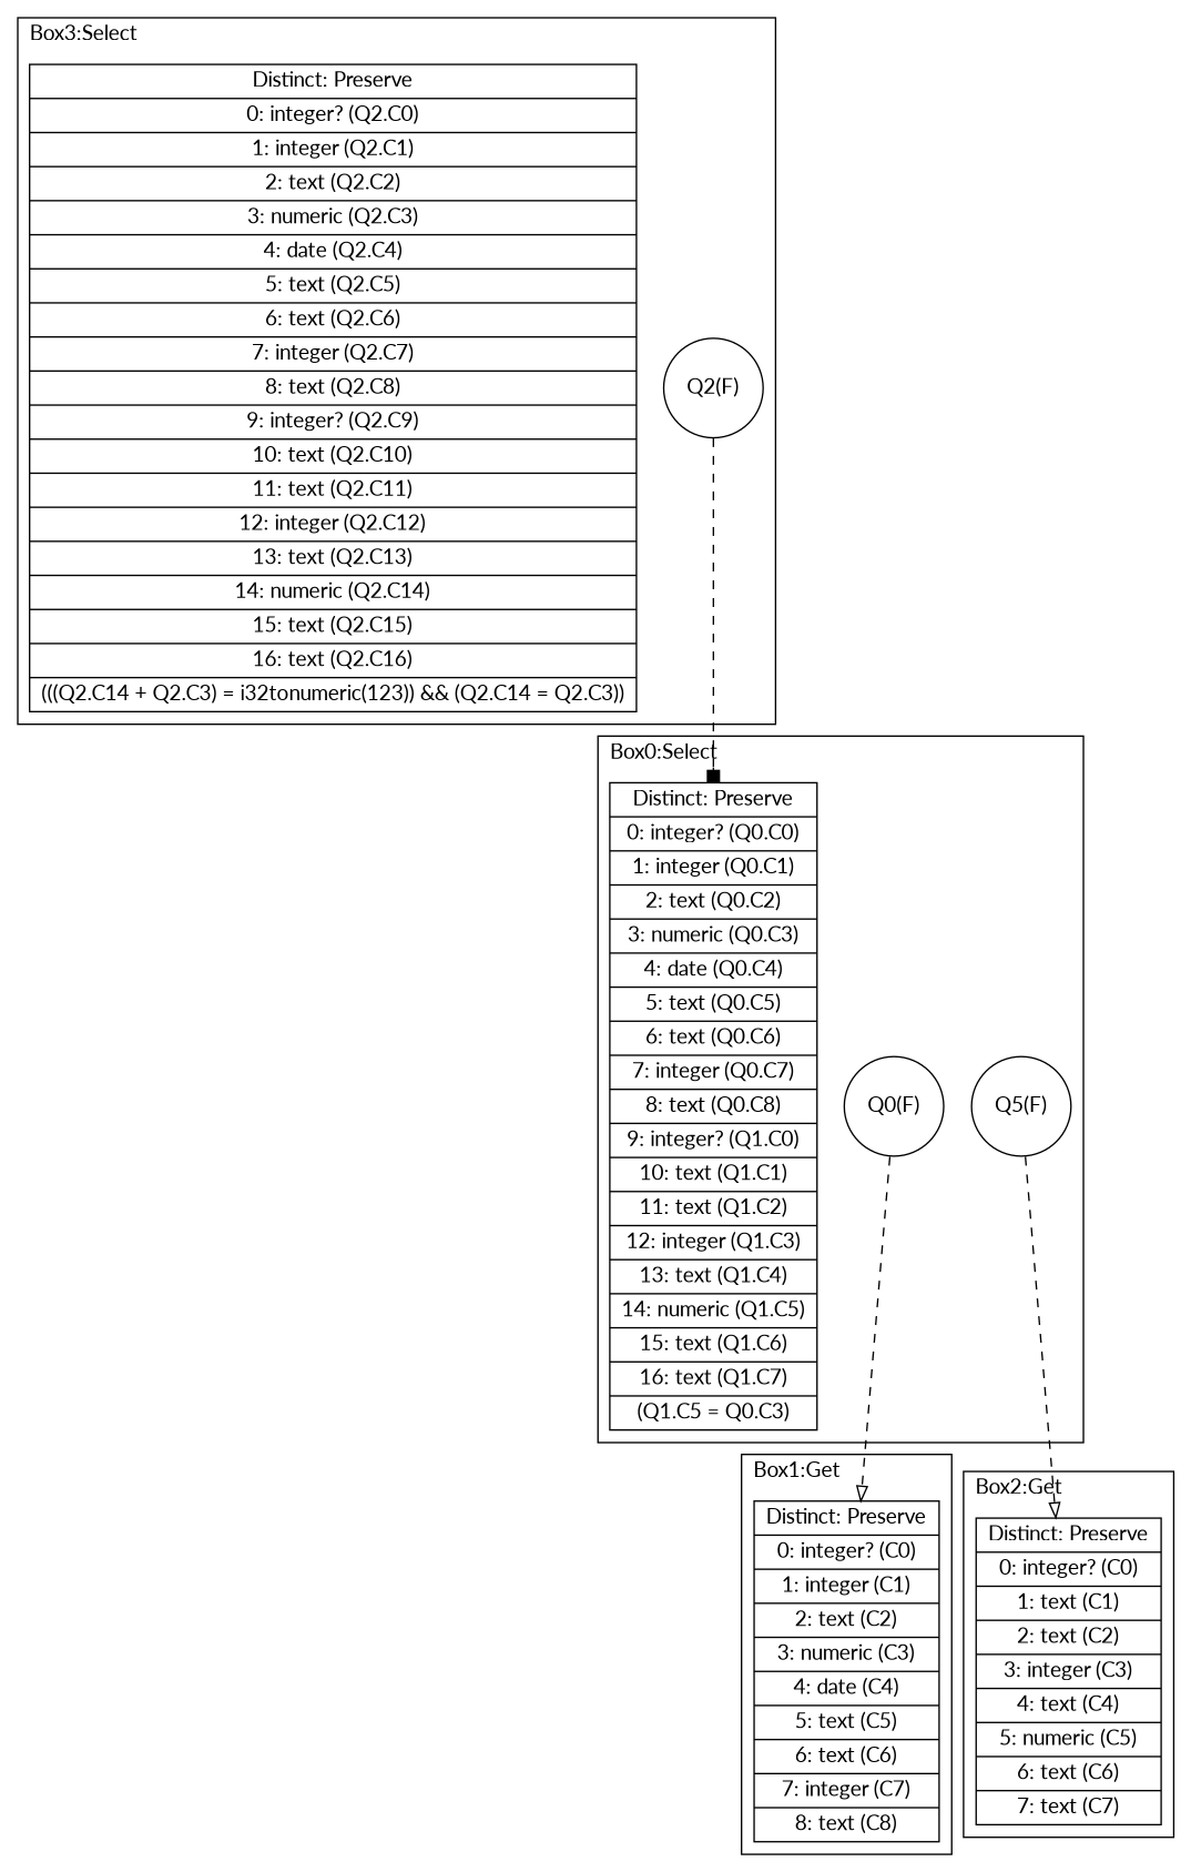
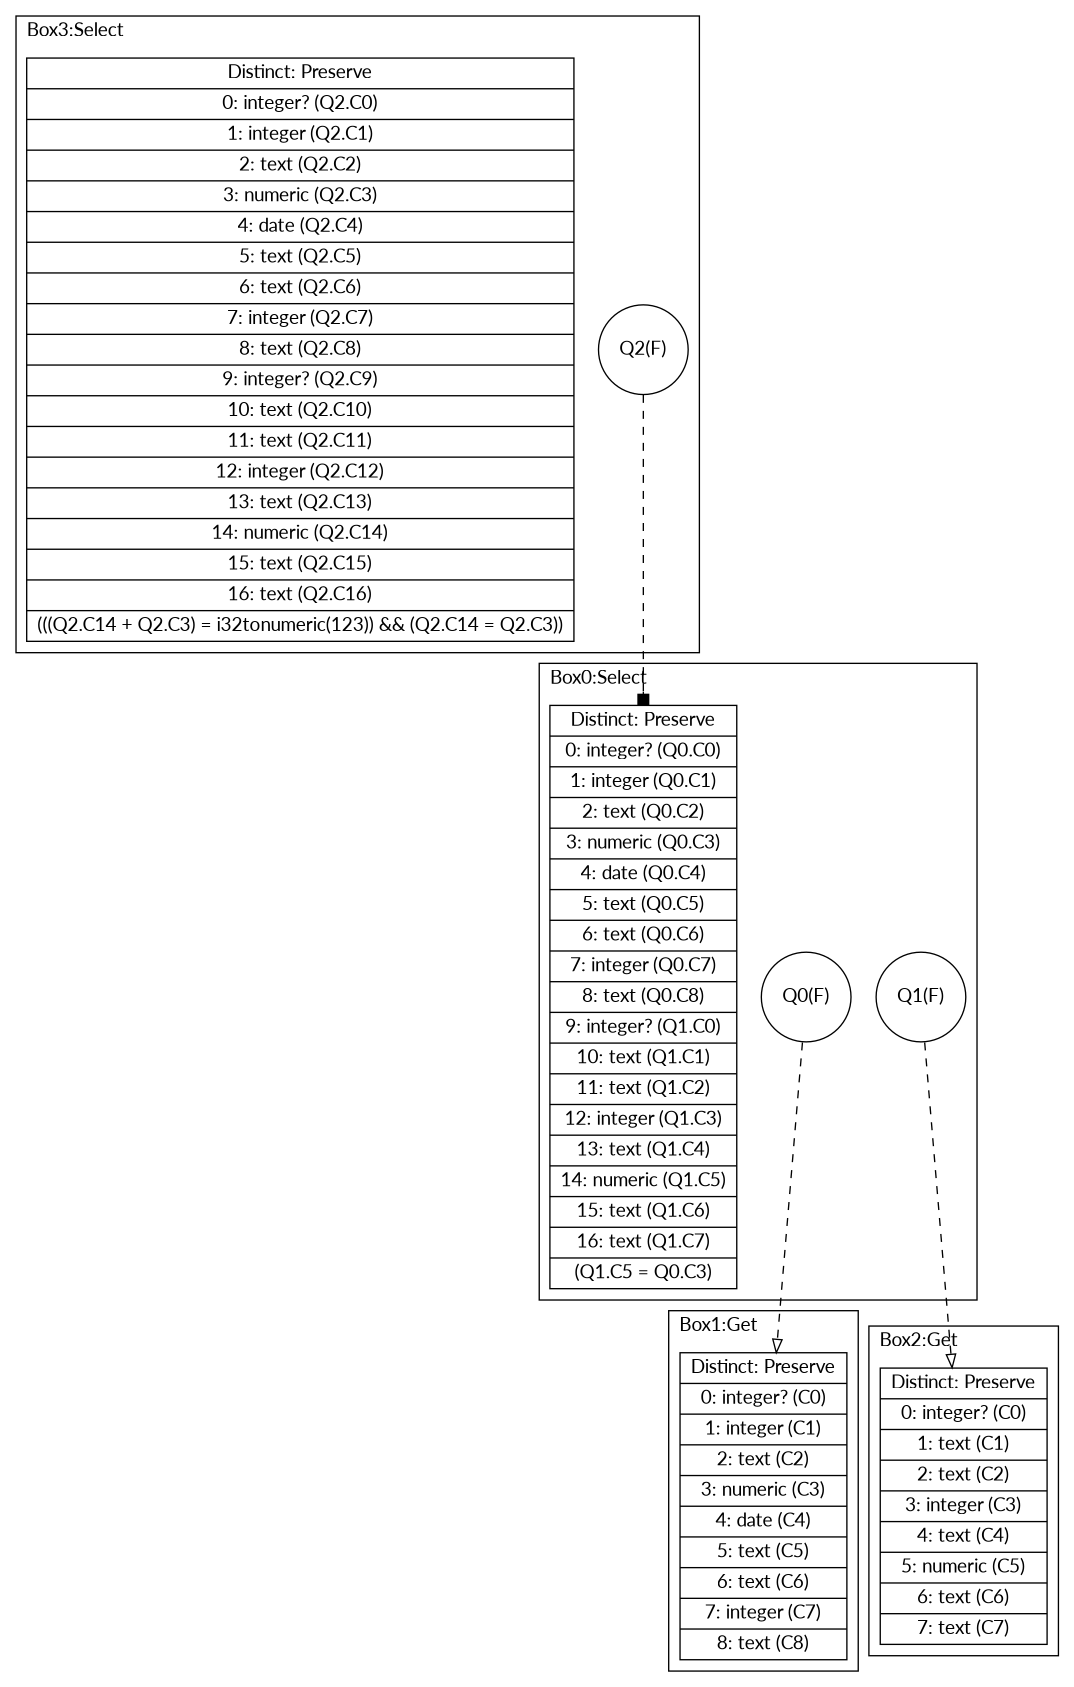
  digraph {
    compound=true
    labeljust=l
    fontname=Lato
    node [shape=record fontname=Lato]
    edge [arrowhead=onormal style=dashed fontname=Lato]
    n1 [label="Q2(F)" shape=circle]
    n2 [label="{ Distinct: Preserve| 0: integer? (Q2.C0)| 1: integer (Q2.C1)| 2: text (Q2.C2)| 3: numeric (Q2.C3)| 4: date (Q2.C4)| 5: text (Q2.C5)| 6: text (Q2.C6)| 7: integer (Q2.C7)| 8: text (Q2.C8)| 9: integer? (Q2.C9)| 10: text (Q2.C10)| 11: text (Q2.C11)| 12: integer (Q2.C12)| 13: text (Q2.C13)| 14: numeric (Q2.C14)| 15: text (Q2.C15)| 16: text (Q2.C16)| (((Q2.C14 + Q2.C3) = i32tonumeric(123)) && (Q2.C14 = Q2.C3)) }"]
    n3 [label="Q0(F)" shape=circle]
-   n4 [label="Q5(F)" shape=circle]
+   n4 [label="Q1(F)" shape=circle]
    n5 [label="{ Distinct: Preserve| 0: integer? (Q0.C0)| 1: integer (Q0.C1)| 2: text (Q0.C2)| 3: numeric (Q0.C3)| 4: date (Q0.C4)| 5: text (Q0.C5)| 6: text (Q0.C6)| 7: integer (Q0.C7)| 8: text (Q0.C8)| 9: integer? (Q1.C0)| 10: text (Q1.C1)| 11: text (Q1.C2)| 12: integer (Q1.C3)| 13: text (Q1.C4)| 14: numeric (Q1.C5)| 15: text (Q1.C6)| 16: text (Q1.C7)| (Q1.C5 = Q0.C3) }"]
    n6 [label="{ Distinct: Preserve| 0: integer? (C0)| 1: integer (C1)| 2: text (C2)| 3: numeric (C3)| 4: date (C4)| 5: text (C5)| 6: text (C6)| 7: integer (C7)| 8: text (C8) }"]
    n7 [label="{ Distinct: Preserve| 0: integer? (C0)| 1: text (C1)| 2: text (C2)| 3: integer (C3)| 4: text (C4)| 5: numeric (C5)| 6: text (C6)| 7: text (C7) }"]
    subgraph cluster_1 {
      label="Box3:Select"
      n2
      subgraph sub_2 {
        label="Box3:Select"
        rank=same
        n1
      }
    }
    subgraph cluster_3 {
      label="Box0:Select"
      n5
      subgraph sub_4 {
        label="Box0:Select"
        rank=same
        n3
        n4
      }
    }
    subgraph cluster_5 {
      label="Box1:Get"
      n6
      subgraph sub_6 {
        label="Box1:Get"
        rank=same
      }
    }
    subgraph cluster_7 {
      label="Box2:Get"
      n7
      subgraph sub_8 {
        label="Box2:Get"
        rank=same
      }
    }
    n1 -> n5 [arrowhead=box]
    n3 -> n6
    n4 -> n7
  }
